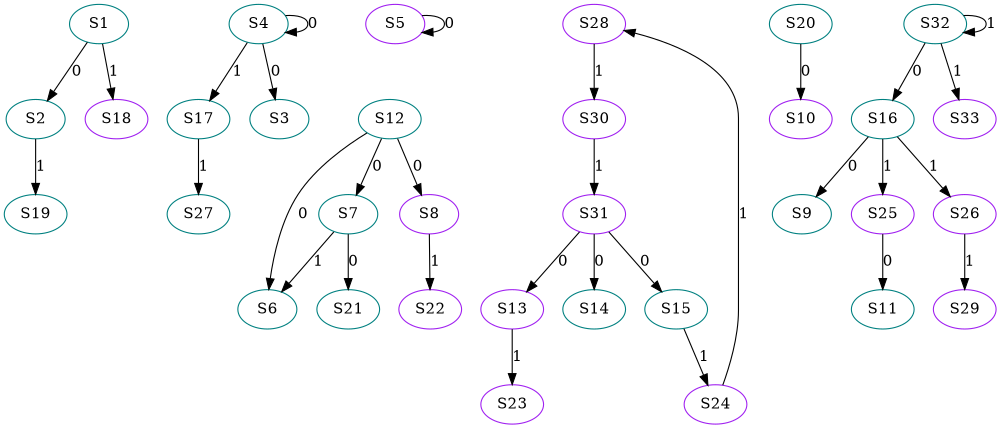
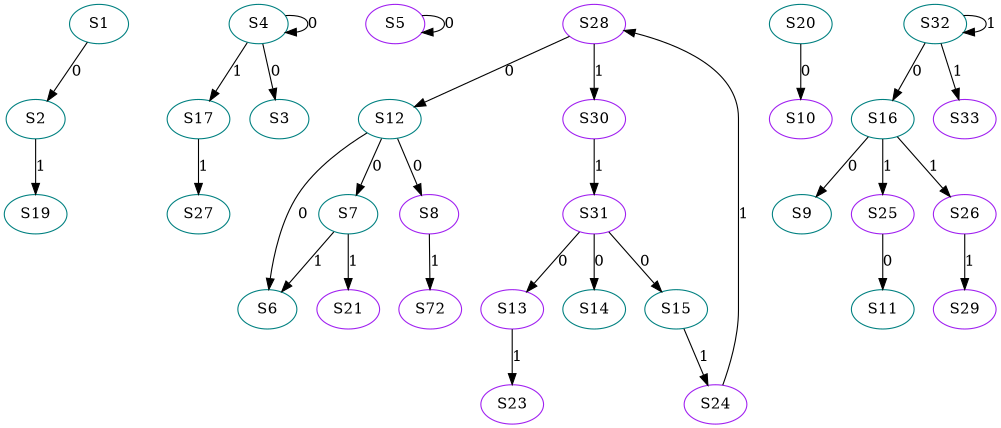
  strict digraph {
    node [color=teal]
    S1
    S2
-   S18 [color=purple]
    S19
    S17
    S27
    S4
    S3
    S5 [color=purple]
    S12
    S6
    S7
    S8 [color=purple]
-   S21
-   S22 [color=purple]
+   S21 [color=purple]
+   S22 [color=purple label=S72]
    S10 [color=purple]
    S20
    S16
    S9
    S25 [color=purple]
    S26 [color=purple]
    S11
    S29 [color=purple]
    S28 [color=purple]
    S30 [color=purple]
    S31 [color=purple]
    S13 [color=purple]
    S14
    S15
    S23 [color=purple]
    S24 [color=purple]
    S32
    S33 [color=purple]
    S1 -> S2 [label=0]
-   S1 -> S18 [label=1]
    S2 -> S19 [label=1]
    S17 -> S27 [label=1]
    S4 -> S17 [label=1]
    S4 -> S4 [label=0]
    S4 -> S3 [label=0]
    S5 -> S5 [label=0]
    S12 -> S6 [label=0]
    S12 -> S7 [label=0]
    S12 -> S8 [label=0]
    S7 -> S6 [label=1]
-   S7 -> S21 [label=0]
+   S7 -> S21 [label=1]
    S8 -> S22 [label=1]
    S20 -> S10 [label=0]
    S16 -> S9 [label=0]
    S16 -> S25 [label=1]
    S16 -> S26 [label=1]
    S25 -> S11 [label=0]
    S26 -> S29 [label=1]
+   S28 -> S12 [label=0]
    S28 -> S30 [label=1]
    S30 -> S31 [label=1]
    S31 -> S13 [label=0]
    S31 -> S14 [label=0]
    S31 -> S15 [label=0]
    S13 -> S23 [label=1]
    S15 -> S24 [label=1]
    S24 -> S28 [label=1]
    S32 -> S16 [label=0]
    S32 -> S32 [label=1]
    S32 -> S33 [label=1]
  }
